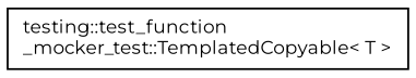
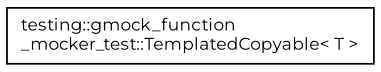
  digraph {
    rankdir=LR
    fontname=Montserrat
-   n1 [color=black fillcolor=white fontname=Montserrat fontsize=10 height=0.2 label="testing::test_function\l_mocker_test::TemplatedCopyable\< T \>" shape=record style=filled width=0.4]
+   n1 [color=black fillcolor=white fontname=Montserrat fontsize=10 height=0.2 label="testing::gmock_function\l_mocker_test::TemplatedCopyable\< T \>" shape=record style=filled width=0.4]
  }
